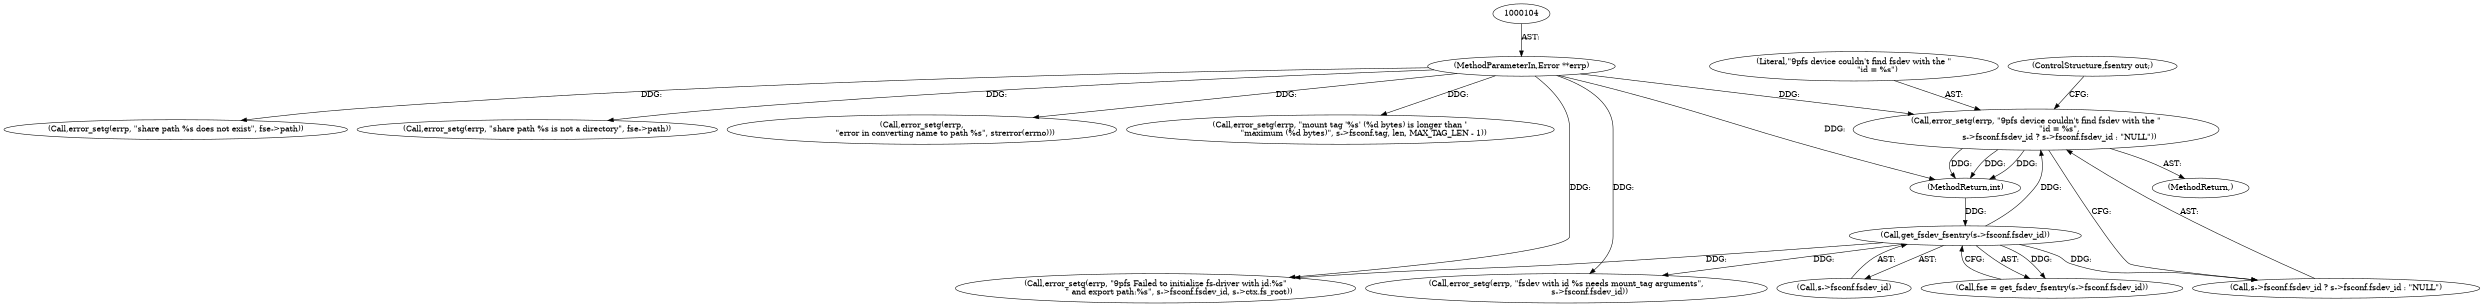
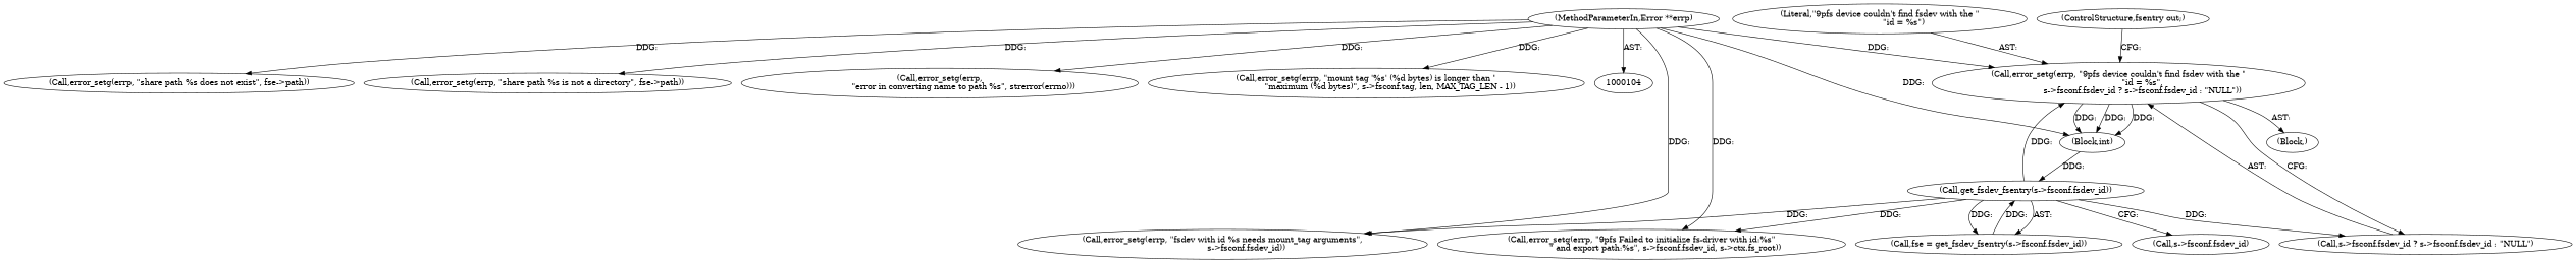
  digraph {
    n1 [label="(Call,error_setg(errp, \"9pfs device couldn't find fsdev with the \"\n                   \"id = %s\",\n                   s->fsconf.fsdev_id ? s->fsconf.fsdev_id : \"NULL\"))"]
-   n2 [label="(MethodReturn,)"]
-   n3 [label="(MethodReturn,int)"]
+   n2 [label="(Block,)"]
+   n3 [label="(Block,int)"]
    n4 [label="(Call,s->fsconf.fsdev_id ? s->fsconf.fsdev_id : \"NULL\")"]
    n5 [label="(Call,get_fsdev_fsentry(s->fsconf.fsdev_id))"]
    n6 [label="(MethodParameterIn,Error **errp)"]
    n7 [label="(Call,error_setg(errp, \"share path %s does not exist\", fse->path))"]
    n8 [label="(Call,error_setg(errp, \"share path %s is not a directory\", fse->path))"]
    n9 [label="(Call,error_setg(errp,\n                   \"error in converting name to path %s\", strerror(errno)))"]
    n10 [label="(Call,error_setg(errp, \"fsdev with id %s needs mount_tag arguments\",\n                   s->fsconf.fsdev_id))"]
    n11 [label="(Call,error_setg(errp, \"mount tag '%s' (%d bytes) is longer than \"\n                   \"maximum (%d bytes)\", s->fsconf.tag, len, MAX_TAG_LEN - 1))"]
    n12 [label="(Call,error_setg(errp, \"9pfs Failed to initialize fs-driver with id:%s\"\n                   \" and export path:%s\", s->fsconf.fsdev_id, s->ctx.fs_root))"]
    1000104
    n14 [label="(Call,s->fsconf.fsdev_id)"]
    n15 [label="(Call,fse = get_fsdev_fsentry(s->fsconf.fsdev_id))"]
    n16 [label="(ControlStructure,fsentry out;)"]
    n17 [label="(Literal,\"9pfs device couldn't find fsdev with the \"\n                   \"id = %s\")"]
    n1 -> n2 [label="AST: "]
    n1 -> n3 [label="DDG: "]
    n1 -> n3 [label="DDG: "]
    n1 -> n3 [label="DDG: "]
    n1 -> n4 [label="CFG: "]
    n3 -> n5 [label="DDG: "]
    n4 -> n1 [label="AST: "]
    n5 -> n1 [label="DDG: "]
    n5 -> n4 [label="DDG: "]
    n5 -> n10 [label="DDG: "]
    n5 -> n12 [label="DDG: "]
-   n5 -> n14 [label="AST: "]
+   n5 -> n14 [label="CFG: "]
    n5 -> n15 [label="AST: "]
    n5 -> n15 [label="DDG: "]
    n6 -> n1 [label="DDG: "]
    n6 -> n3 [label="DDG: "]
    n6 -> n7 [label="DDG: "]
    n6 -> n8 [label="DDG: "]
    n6 -> n9 [label="DDG: "]
    n6 -> n10 [label="DDG: "]
    n6 -> n11 [label="DDG: "]
    n6 -> n12 [label="DDG: "]
-   1000104 -> n6 [label="AST: "]
-   n14 -> n5 [label="AST: "]
-   n15 -> n5 [label="CFG: "]
+   n6 -> 1000104 [label="AST: "]
+   n15 -> n5 [label="DDG: "]
    n16 -> n1 [label="CFG: "]
    n17 -> n1 [label="AST: "]
  }
